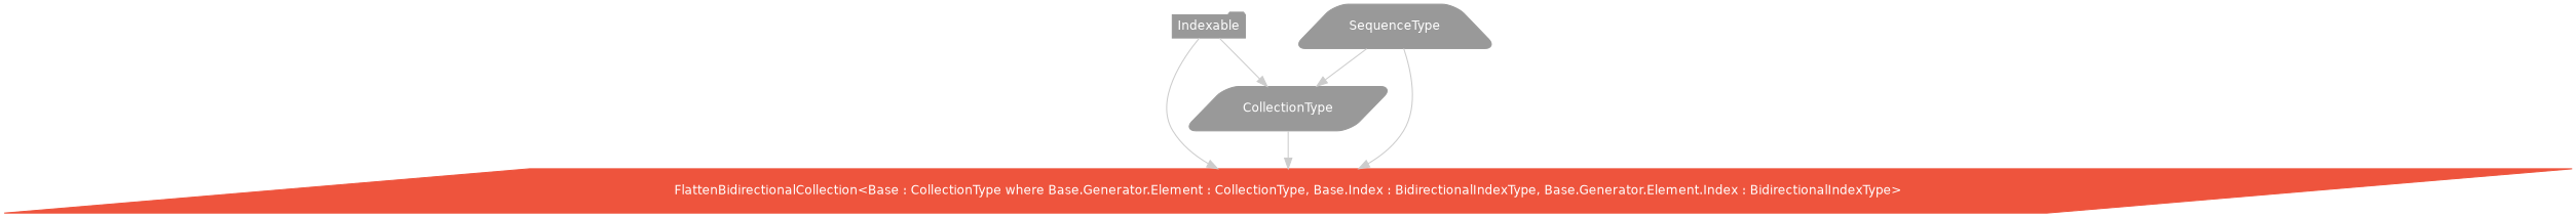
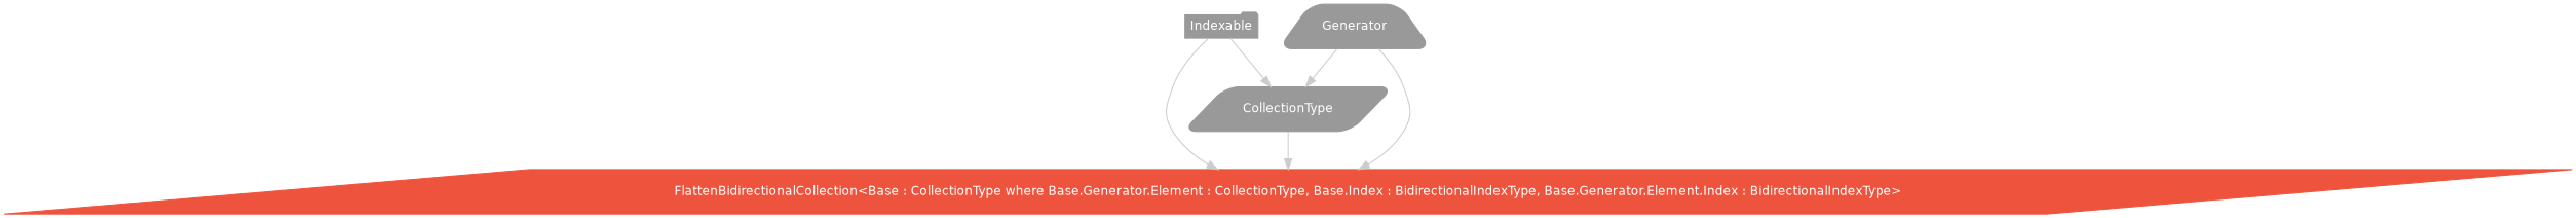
  strict digraph {
    node [color="#999999" fillcolor="#999999" fontcolor=white fontname=Helvetica fontsize=12 margin="0.07,0.05" shape=parallelogram style="filled,rounded"]
    edge [color="#cccccc"]
    "FlattenBidirectionalCollection<Base : CollectionType where Base.Generator.Element : CollectionType, Base.Index : BidirectionalIndexType, Base.Generator.Element.Index : BidirectionalIndexType>" [color="#ee543d" fillcolor="#ee543d" height=0.3 style=filled]
    CollectionType [height=0.3]
    Indexable [height=0.3 shape=folder]
-   SequenceType [height=0.3 shape=trapezium]
+   SequenceType [height=0.3 shape=trapezium label=Generator]
    subgraph sub_1 {
      rank=max
      "FlattenBidirectionalCollection<Base : CollectionType where Base.Generator.Element : CollectionType, Base.Index : BidirectionalIndexType, Base.Generator.Element.Index : BidirectionalIndexType>"
    }
    CollectionType -> "FlattenBidirectionalCollection<Base : CollectionType where Base.Generator.Element : CollectionType, Base.Index : BidirectionalIndexType, Base.Generator.Element.Index : BidirectionalIndexType>"
    Indexable -> "FlattenBidirectionalCollection<Base : CollectionType where Base.Generator.Element : CollectionType, Base.Index : BidirectionalIndexType, Base.Generator.Element.Index : BidirectionalIndexType>"
    Indexable -> CollectionType
    SequenceType -> "FlattenBidirectionalCollection<Base : CollectionType where Base.Generator.Element : CollectionType, Base.Index : BidirectionalIndexType, Base.Generator.Element.Index : BidirectionalIndexType>"
    SequenceType -> CollectionType
  }
